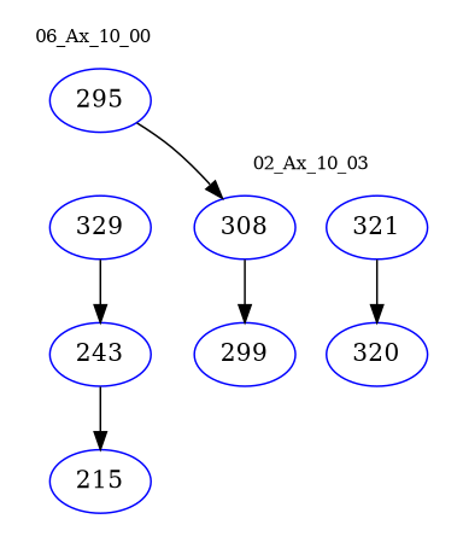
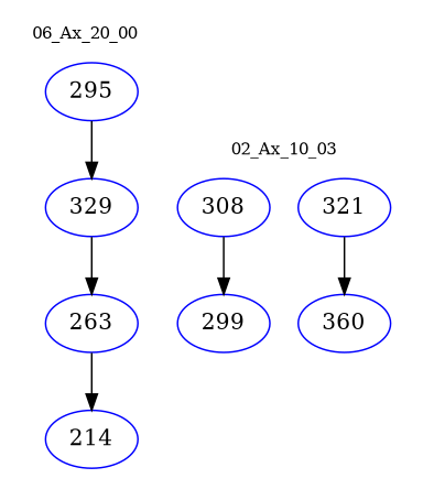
  digraph {
    fontname="DejaVu Serif"
    node [color=blue fontname="DejaVu Serif"]
    edge [color=black fontname="DejaVu Serif"]
    n1 [label=295]
    n2 [label=329]
-   n3 [label=243]
-   n4 [label=215]
+   n3 [label=263]
+   n4 [label=214]
    n5 [label=321]
-   n6 [label=320]
+   n6 [label=360]
    n7 [label=308]
    n8 [label=299]
    subgraph cluster_1 {
      color=white
      fontsize=10
-     label="06_Ax_10_00"
+     label="06_Ax_20_00"
      n1
      n2
      n3
      n4
    }
    subgraph cluster_2 {
      color=white
      fontsize=10
      label="02_Ax_10_03"
      n5
      n6
      n7
      n8
    }
-   n1 -> n7
+   n1 -> n2
    n2 -> n3
    n3 -> n4
    n5 -> n6
    n7 -> n8
  }
